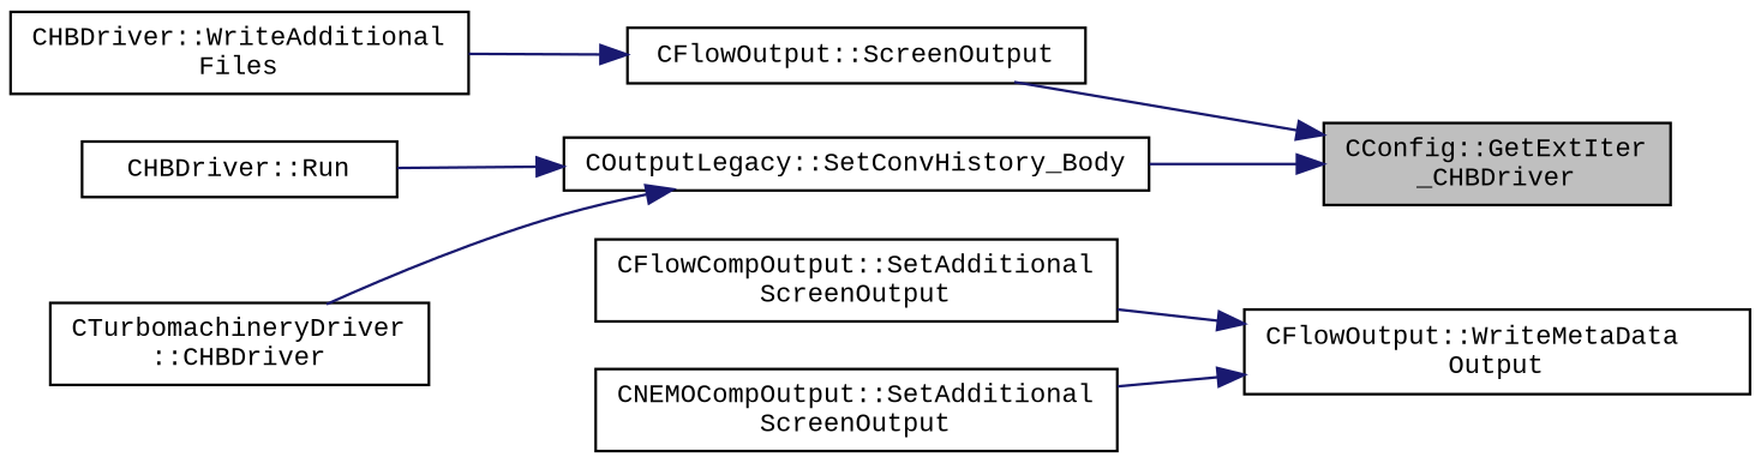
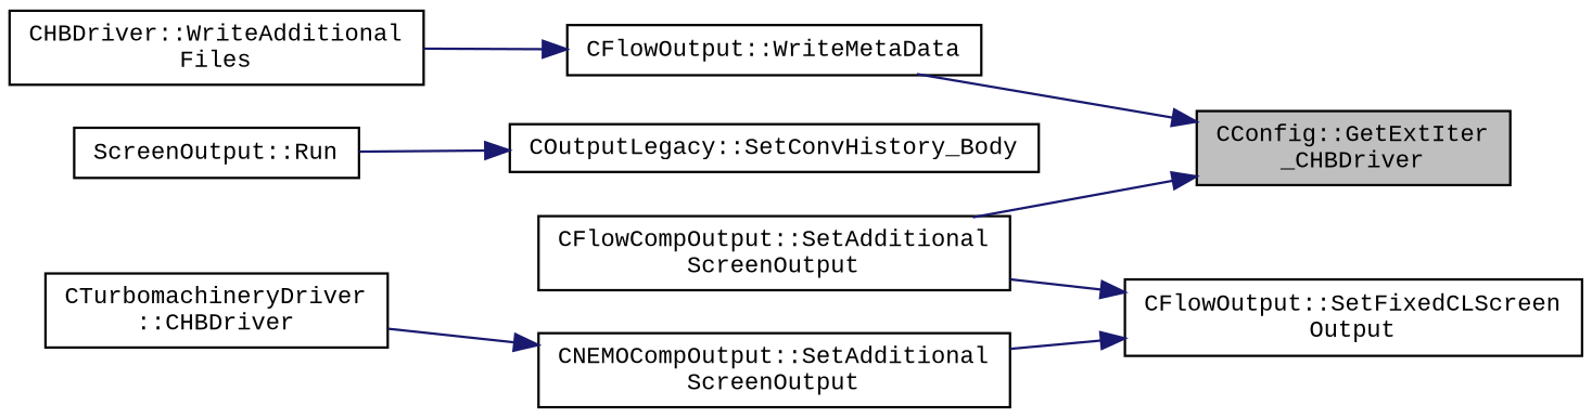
  digraph {
    fontname="Liberation Mono"
    rankdir=RL
    node [color=black fillcolor=white fontname="Liberation Mono" fontsize=10 shape=record style=filled]
    edge [color=midnightblue dir=back fontname="Liberation Mono" fontsize=10 labelfontname=Helvetica labelfontsize=10 style=solid]
    n1 [fillcolor=grey75 fontcolor=black height=0.2 label="CConfig::GetExtIter\l_CHBDriver" width=0.4]
    n2 [height=0.2 label="COutputLegacy::SetConvHistory_Body" width=0.4]
-   n3 [height=0.2 label="CFlowOutput::ScreenOutput" width=0.4]
+   n3 [height=0.2 label="CFlowOutput::WriteMetaData" width=0.4]
    n4 [height=0.2 label="CTurbomachineryDriver\l::CHBDriver" width=0.4]
-   n5 [height=0.2 label="CHBDriver::Run" width=0.4]
+   n5 [height=0.2 label="ScreenOutput::Run" width=0.4]
    n6 [height=0.2 label="CHBDriver::WriteAdditional\lFiles" width=0.4]
-   n7 [height=0.2 label="CFlowOutput::WriteMetaData\lOutput" width=0.4]
+   n7 [height=0.2 label="CFlowOutput::SetFixedCLScreen\lOutput" width=0.4]
    n8 [height=0.2 label="CFlowCompOutput::SetAdditional\lScreenOutput" width=0.4]
    n9 [height=0.2 label="CNEMOCompOutput::SetAdditional\lScreenOutput" width=0.4]
-   n1 -> n2
+   n1 -> n8
    n1 -> n3
-   n2 -> n4
+   n9 -> n4
    n2 -> n5
    n3 -> n6
    n7 -> n8
    n7 -> n9
  }
